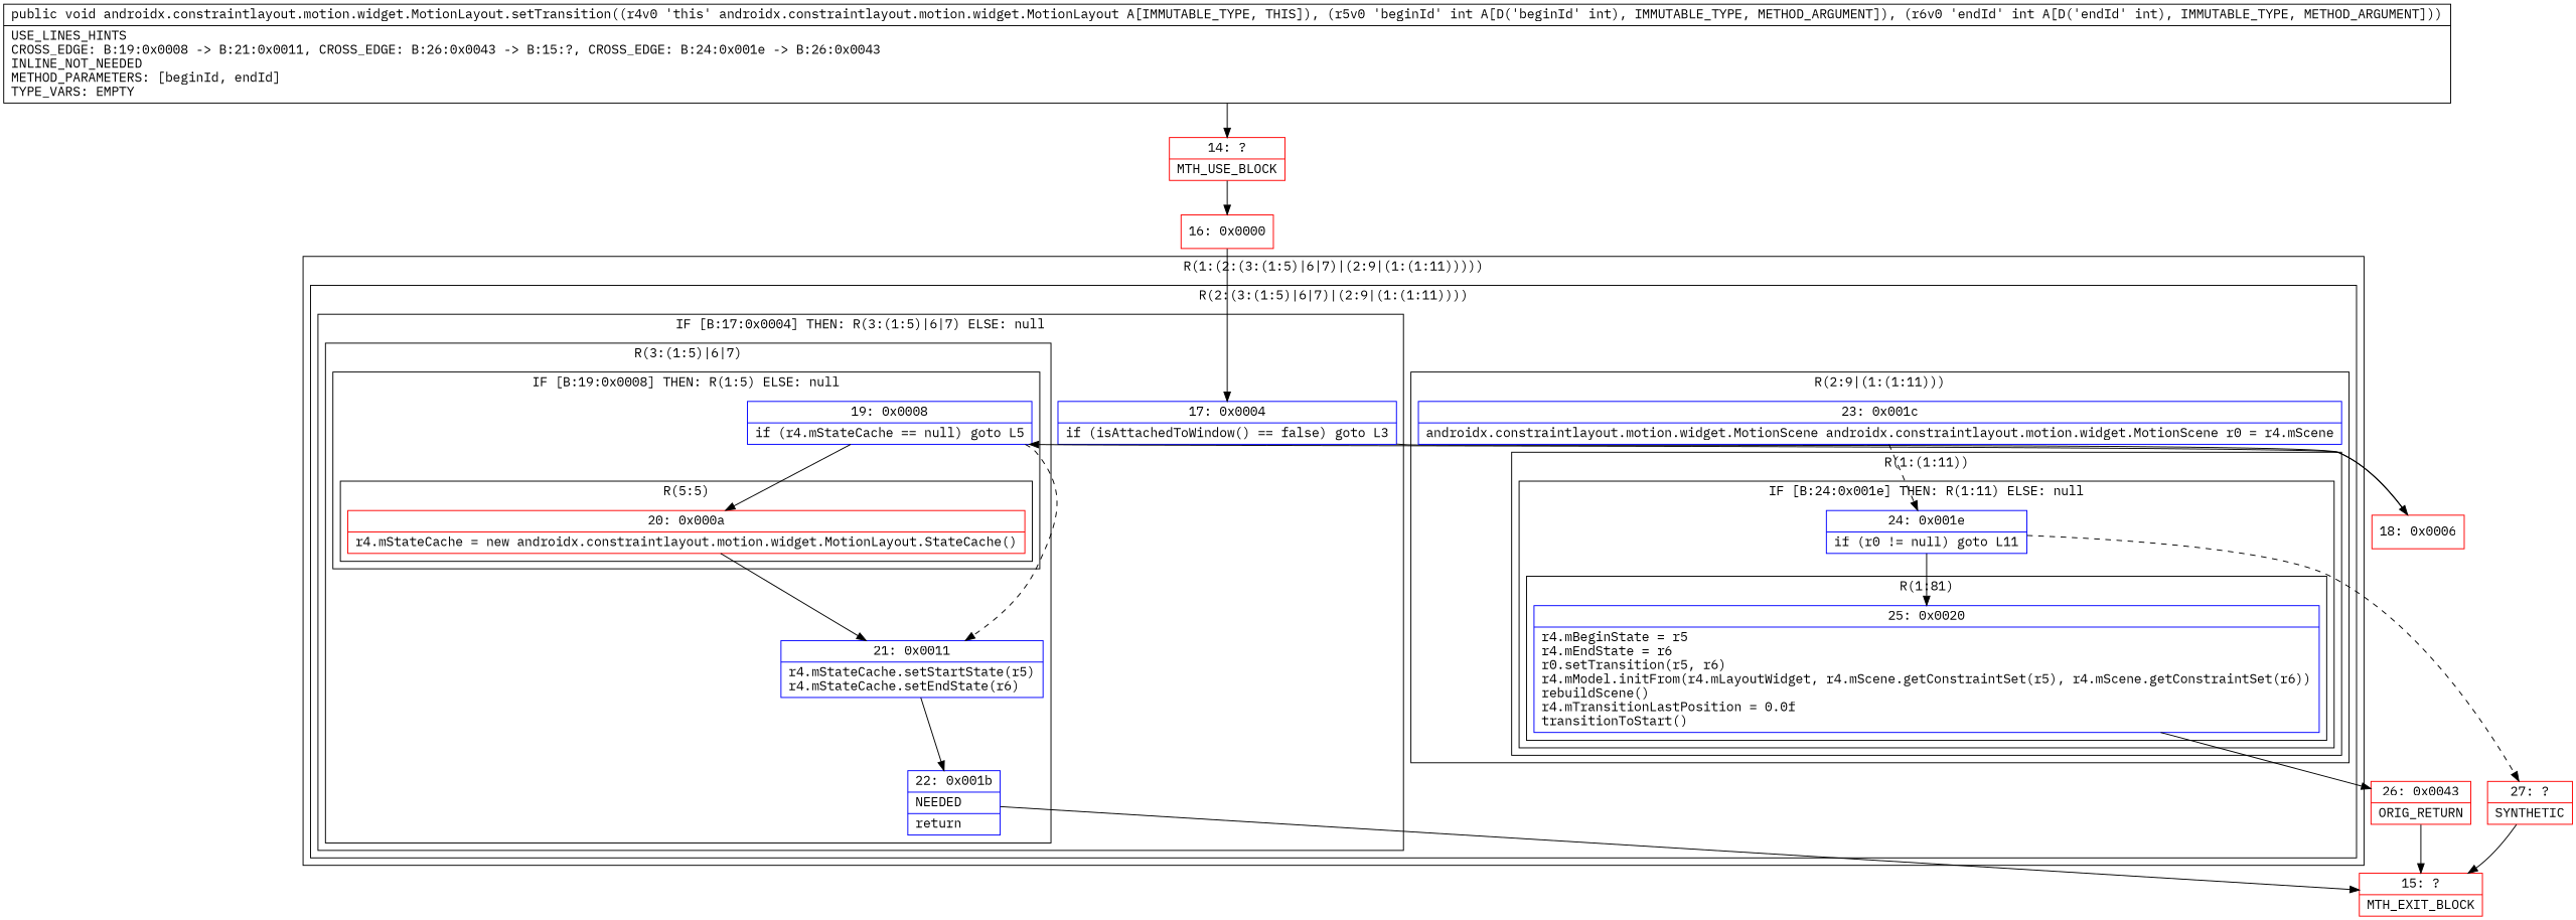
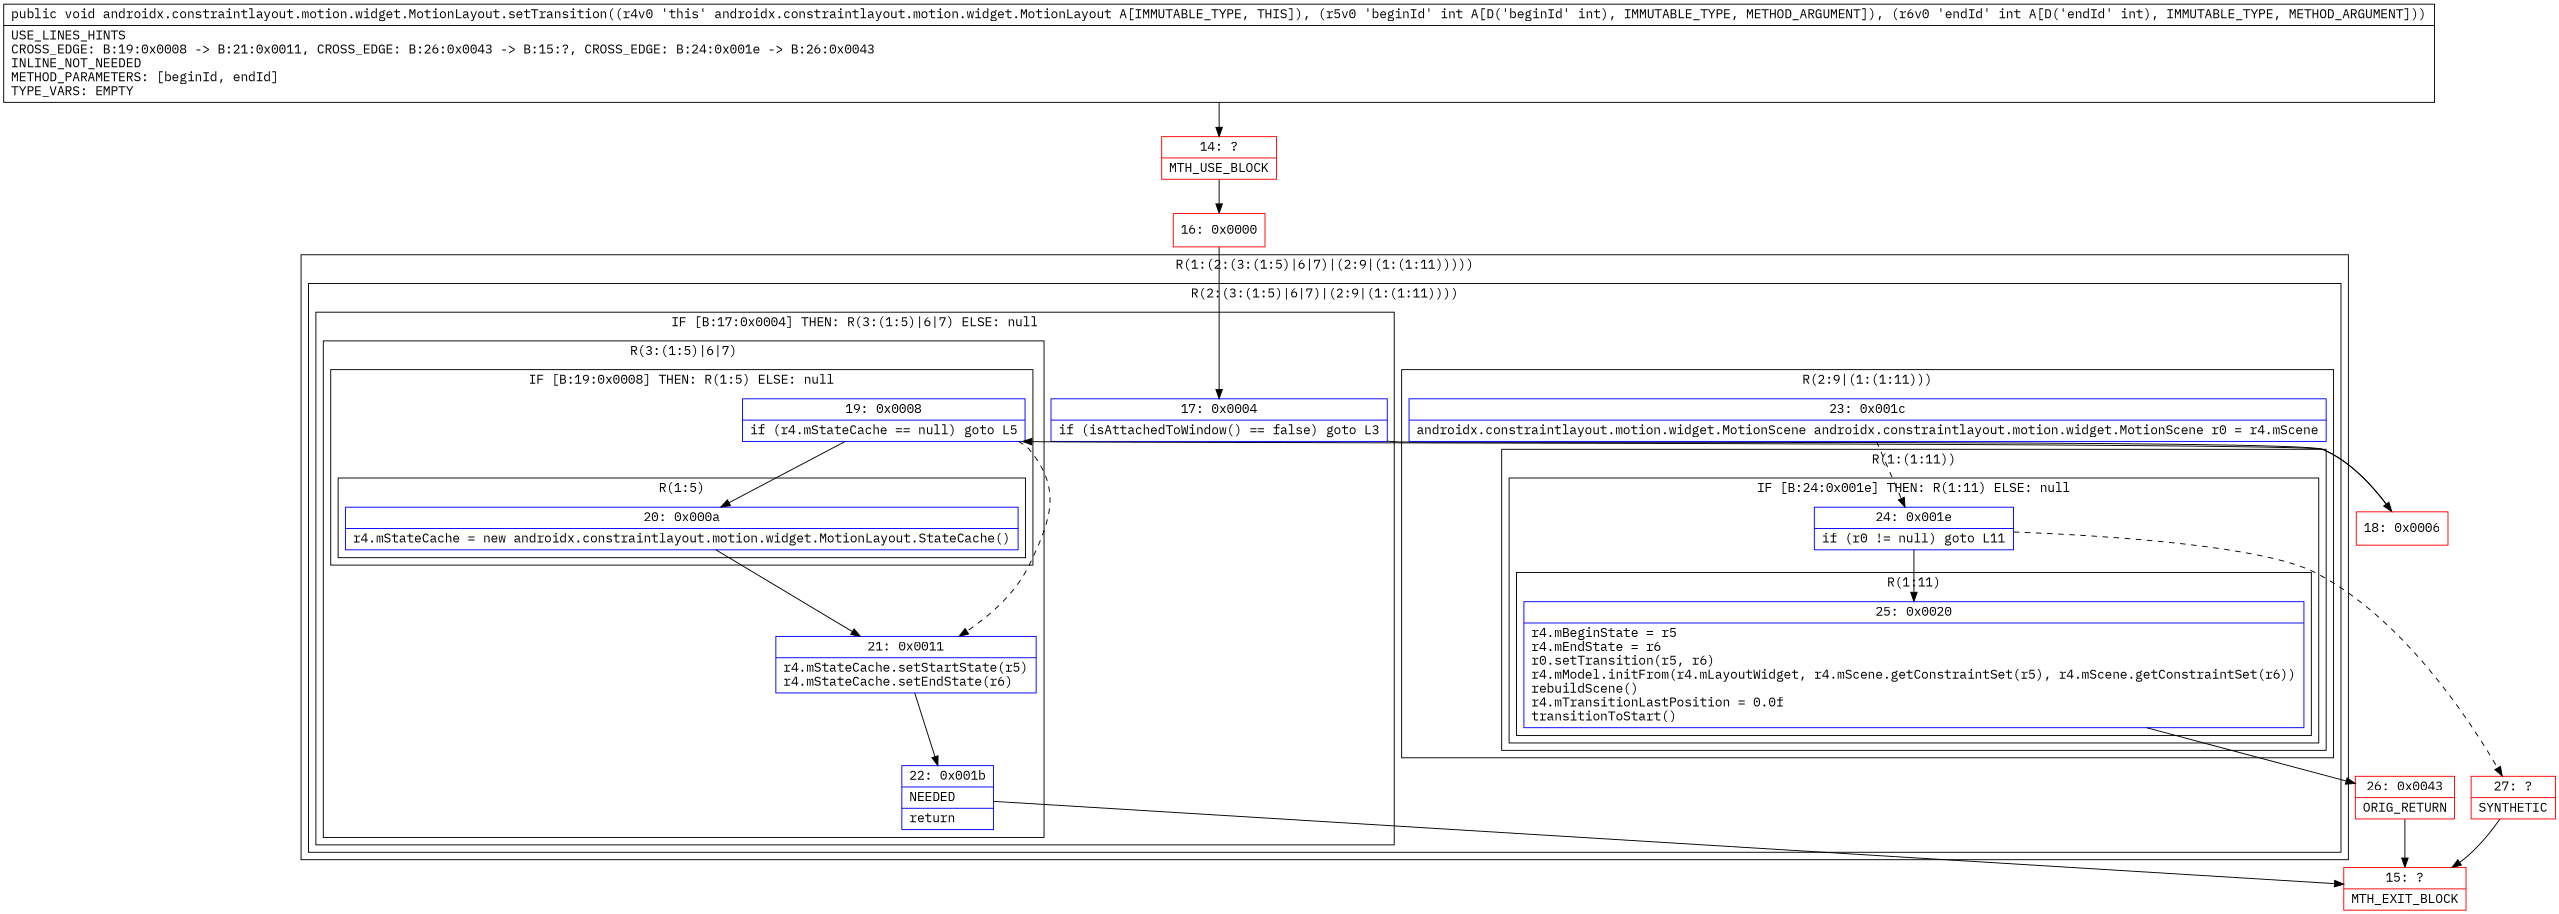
  digraph {
    fontname="IBM Plex Mono"
    node [color=blue fontname="IBM Plex Mono" shape=record]
    edge [fontname="IBM Plex Mono"]
-   n1 [color=red label="{20\:\ 0x000a|r4.mStateCache = new androidx.constraintlayout.motion.widget.MotionLayout.StateCache()\l}"]
+   n1 [label="{20\:\ 0x000a|r4.mStateCache = new androidx.constraintlayout.motion.widget.MotionLayout.StateCache()\l}"]
    n2 [label="{19\:\ 0x0008|if (r4.mStateCache == null) goto L5\l}"]
    n3 [label="{21\:\ 0x0011|r4.mStateCache.setStartState(r5)\lr4.mStateCache.setEndState(r6)\l}"]
    n4 [label="{22\:\ 0x001b|NEEDED\l|return\l}"]
    n5 [label="{17\:\ 0x0004|if (isAttachedToWindow() == false) goto L3\l}"]
    n6 [label="{25\:\ 0x0020|r4.mBeginState = r5\lr4.mEndState = r6\lr0.setTransition(r5, r6)\lr4.mModel.initFrom(r4.mLayoutWidget, r4.mScene.getConstraintSet(r5), r4.mScene.getConstraintSet(r6))\lrebuildScene()\lr4.mTransitionLastPosition = 0.0f\ltransitionToStart()\l}"]
    n7 [label="{24\:\ 0x001e|if (r0 != null) goto L11\l}"]
    n8 [label="{23\:\ 0x001c|androidx.constraintlayout.motion.widget.MotionScene androidx.constraintlayout.motion.widget.MotionScene r0 = r4.mScene\l}"]
    n9 [color=red label="{15\:\ ?|MTH_EXIT_BLOCK\l}"]
    n10 [color=red label="{18\:\ 0x0006}"]
    n11 [color=red label="{26\:\ 0x0043|ORIG_RETURN\l}"]
    n12 [color=red label="{27\:\ ?|SYNTHETIC\l}"]
    n13 [color=red label="{14\:\ ?|MTH_USE_BLOCK\l}"]
    n14 [color=red label="{16\:\ 0x0000}"]
    n15 [label="{public void androidx.constraintlayout.motion.widget.MotionLayout.setTransition((r4v0 'this' androidx.constraintlayout.motion.widget.MotionLayout A[IMMUTABLE_TYPE, THIS]), (r5v0 'beginId' int A[D('beginId' int), IMMUTABLE_TYPE, METHOD_ARGUMENT]), (r6v0 'endId' int A[D('endId' int), IMMUTABLE_TYPE, METHOD_ARGUMENT]))  | USE_LINES_HINTS\lCROSS_EDGE: B:19:0x0008 \-\> B:21:0x0011, CROSS_EDGE: B:26:0x0043 \-\> B:15:?, CROSS_EDGE: B:24:0x001e \-\> B:26:0x0043\lINLINE_NOT_NEEDED\lMETHOD_PARAMETERS: [beginId, endId]\lTYPE_VARS: EMPTY\l}" color=""]
    subgraph cluster_1 {
      label="R(1:(2:(3:(1:5)|6|7)|(2:9|(1:(1:11)))))"
      subgraph cluster_2 {
        label="R(2:(3:(1:5)|6|7)|(2:9|(1:(1:11))))"
        subgraph cluster_3 {
          label="IF [B:17:0x0004] THEN: R(3:(1:5)|6|7) ELSE: null"
          n5
          subgraph cluster_4 {
            label="R(3:(1:5)|6|7)"
            n3
            n4
            subgraph cluster_5 {
              label="IF [B:19:0x0008] THEN: R(1:5) ELSE: null"
              n2
              subgraph cluster_6 {
-               label="R(5:5)"
+               label="R(1:5)"
                n1
              }
            }
          }
        }
        subgraph cluster_7 {
          label="R(2:9|(1:(1:11)))"
          n8
          subgraph cluster_8 {
            label="R(1:(1:11))"
            subgraph cluster_9 {
              label="IF [B:24:0x001e] THEN: R(1:11) ELSE: null"
              n7
              subgraph cluster_10 {
-               label="R(1:81)"
+               label="R(1:11)"
                n6
              }
            }
          }
        }
      }
    }
    n1 -> n3
    n2 -> n1
    n2 -> n3 [style=dashed]
    n3 -> n4
    n4 -> n9
    n5 -> n10
    n6 -> n11
    n7 -> n6
    n7 -> n12 [style=dashed]
    n8 -> n7 [style=dashed]
    n10 -> n2
    n11 -> n9
    n12 -> n9
    n13 -> n14
    n14 -> n5
    n15 -> n13
  }
